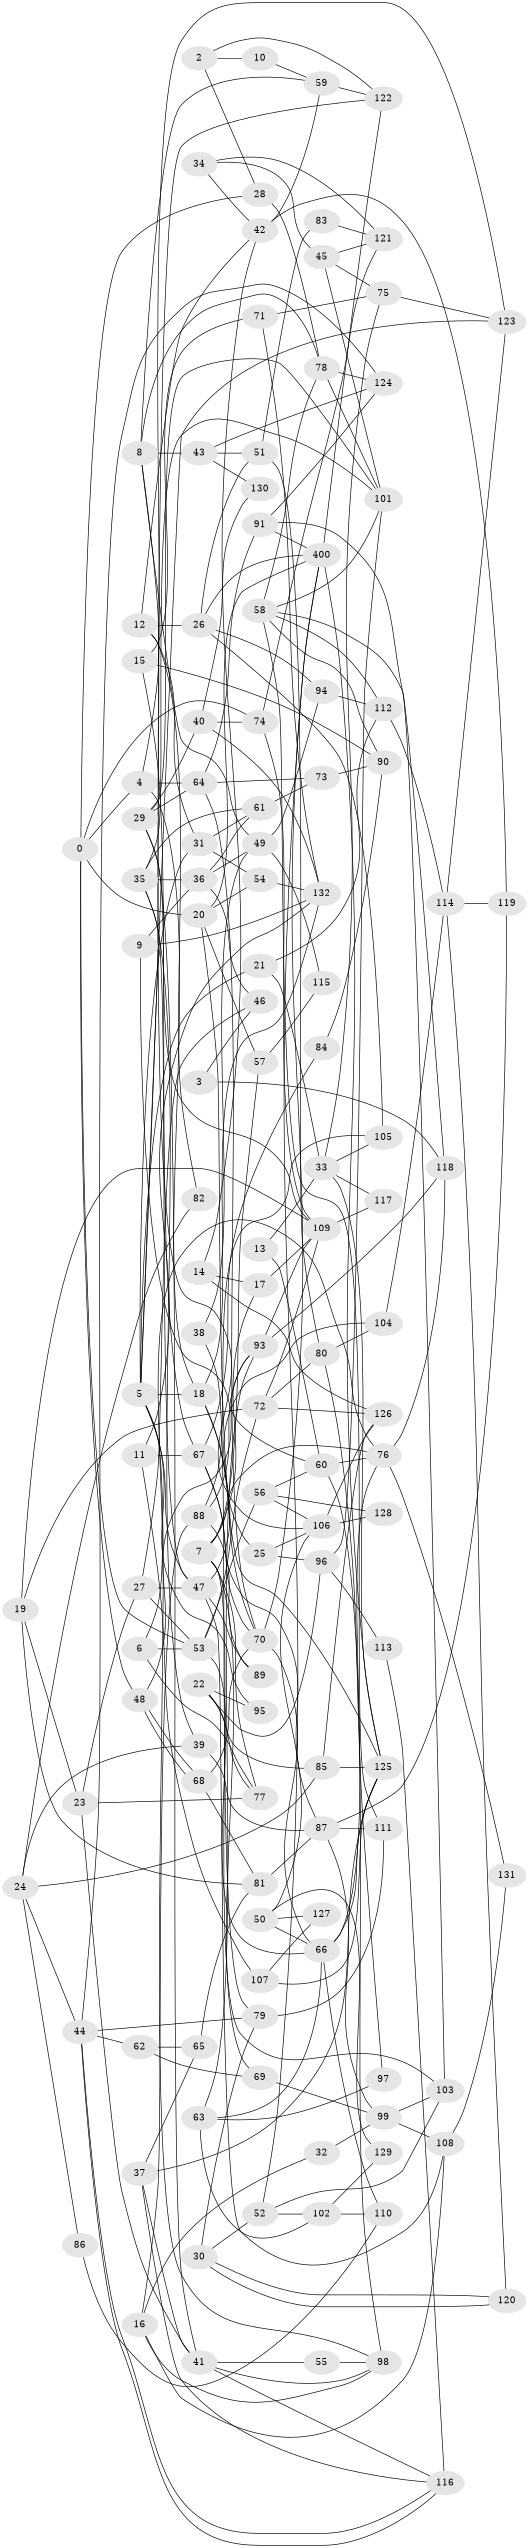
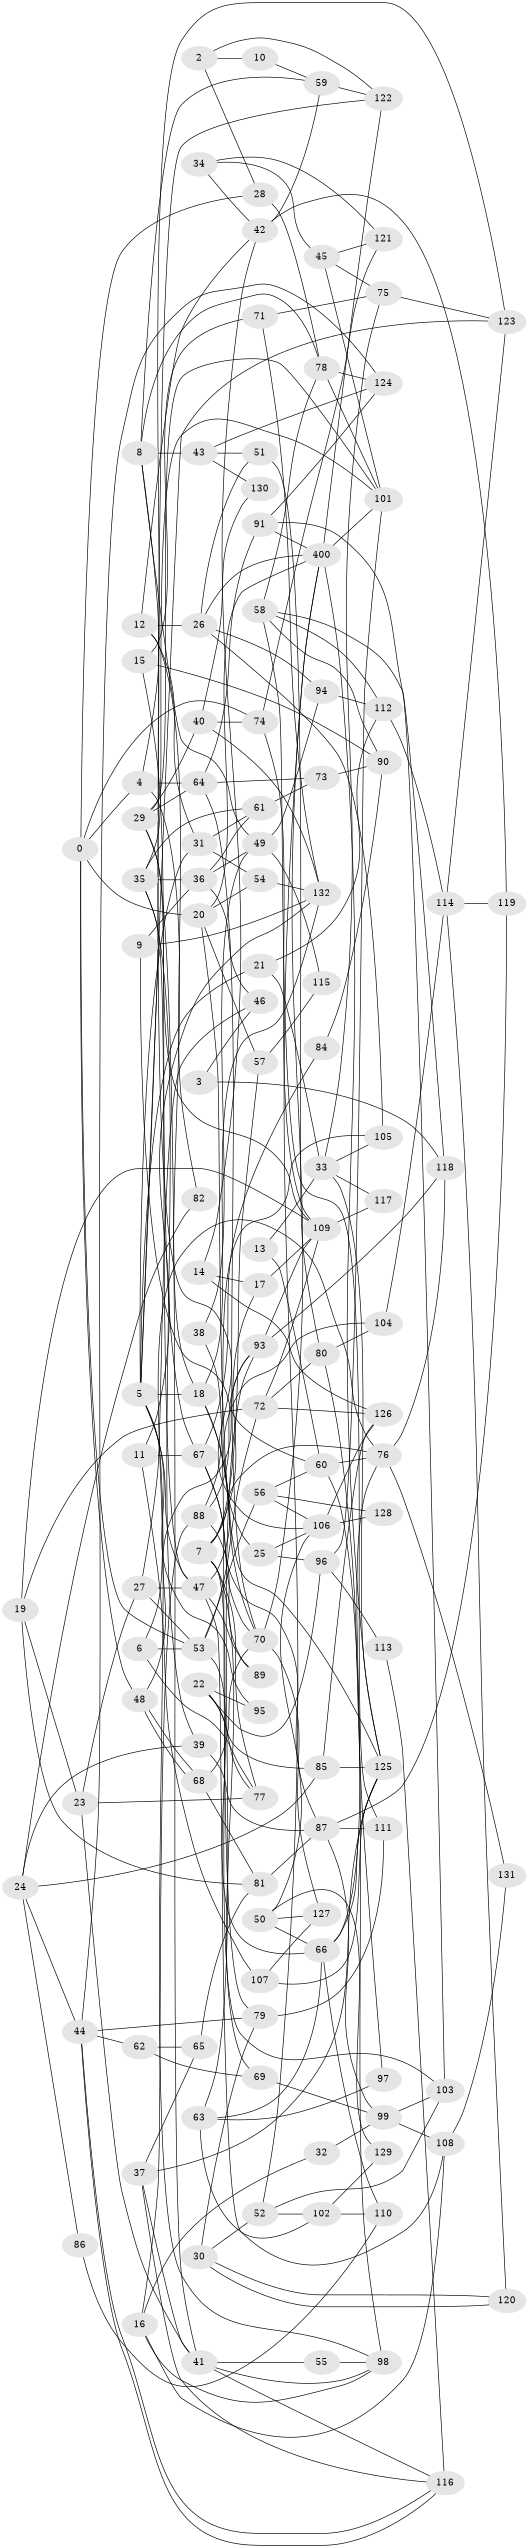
  graph {
    rankdir=LR
    node [color=gray90 style=filled]
    n1 [label=0]
    4
    20
    28
    48
    53
    74
    18
    64
    123
    57
    54
    n13 [label=400]
    125
    78
    68
    93
    72
    66
    56
    109
    121
    2
    10
    122
    59
    3
    46
    118
    132
    25
    70
    73
    91
    5
    21
    31
    47
    95
    98
    33
    112
    61
    108
    89
    104
    6
    76
    77
    131
    7
    17
    69
    103
    115
    99
    8
    43
    49
    106
    51
    130
    124
    94
    101
    126
    128
    9
    36
    60
    11
    67
    107
    87
    84
    127
    12
    26
    42
    82
    105
    119
    13
    75
    117
    14
    15
    71
    90
    16
    32
    88
    96
    19
    23
    81
    27
    41
    80
    114
    22
    85
    113
    116
    55
    24
    39
    44
    86
    79
    62
    110
-   83
    97
    29
    40
    30
    52
    120
    102
    111
    34
    45
    37
    65
    35
    38
    50
    129
    58
    63
    n1 -- 4
    n1 -- 20
    n1 -- 28
    n1 -- 48
    n1 -- 53
    n1 -- 74
    4 -- 18
    4 -- 64
    4 -- 123
    20 -- 57
    20 -- 54
    20 -- n13
    20 -- 125
    28 -- 78
    48 -- 68
    48 -- 68
    48 -- 93
    53 -- 72
    53 -- 66
    53 -- 56
    74 -- 109
    74 -- 121
    18 -- 132
    18 -- 25
    18 -- 70
    64 -- 70
    64 -- 73
    64 -- 91
    57 -- 115
    54 -- 132
    n13 -- 125
    n13 -- 122
-   58 -- 101
+   n13 -- 101
    78 -- 124
    78 -- 101
    68 -- 70
    68 -- 81
    93 -- 109
    93 -- 118
    72 -- 109
    72 -- 126
    72 -- 80
    66 -- 125
    66 -- 76
    66 -- 110
    56 -- 106
    56 -- 128
    56 -- 60
    109 -- 117
    2 -- 28
    2 -- 10
    2 -- 122
    10 -- 59
    59 -- 122
    3 -- 46
    3 -- 118
    25 -- 106
    25 -- 96
    70 -- n13
-   70 -- 66
+   70 -- 127
    73 -- 90
    91 -- n13
    91 -- 103
    91 -- 124
    5 -- 18
    5 -- 123
    5 -- 122
    5 -- 21
    5 -- 31
    5 -- 47
    5 -- 95
    5 -- 98
    21 -- 33
    21 -- 112
    31 -- 54
    31 -- 61
    47 -- 108
    47 -- 89
    47 -- 104
    33 -- 125
    33 -- 105
    33 -- 75
    33 -- 117
    112 -- 114
    61 -- 73
    108 -- 131
    104 -- 114
    6 -- 53
    6 -- 76
    6 -- 77
    76 -- 118
    76 -- 131
    7 -- 57
    7 -- 76
    7 -- 77
    7 -- 17
    7 -- 69
    7 -- 103
    17 -- 109
    69 -- 99
    99 -- 108
    99 -- 103
    8 -- 78
    8 -- 59
    8 -- 43
    8 -- 49
    8 -- 106
    43 -- 51
    43 -- 130
    43 -- 124
    49 -- 115
    49 -- 94
    106 -- 126
    106 -- 128
    51 -- 80
-   51 -- 83
    94 -- 112
    9 -- 132
    9 -- 36
    9 -- 60
    36 -- 46
    36 -- 61
    36 -- 49
    60 -- 98
    60 -- 76
    11 -- 132
    11 -- 67
    11 -- 107
    67 -- 70
    67 -- 87
    67 -- 84
    107 -- 125
    107 -- 127
    87 -- 99
    87 -- 119
    87 -- 111
    84 -- 90
    12 -- 31
    12 -- 26
    12 -- 42
    12 -- 82
    26 -- n13
    26 -- 51
    26 -- 94
    26 -- 105
    42 -- 59
    42 -- 119
    13 -- 33
    13 -- 60
    75 -- 123
    14 -- 17
    14 -- 126
    14 -- 42
    15 -- 67
    15 -- 71
    15 -- 90
    71 -- 132
    71 -- 75
    16 -- 98
    16 -- 108
    16 -- 32
    16 -- 88
    32 -- 99
    88 -- 93
    88 -- 89
    88 -- 105
    96 -- 101
    96 -- 113
    19 -- 72
    19 -- 109
    19 -- 23
    19 -- 81
    23 -- 77
    23 -- 27
    23 -- 41
    81 -- 87
    27 -- 53
    27 -- 46
    27 -- 47
    41 -- 98
    41 -- 116
    41 -- 55
    80 -- 104
    80 -- 97
    114 -- 123
    114 -- 119
    114 -- 120
    22 -- 95
    22 -- 77
    22 -- 96
    22 -- 85
    85 -- 125
    85 -- 126
    113 -- 116
    55 -- 98
    24 -- 82
    24 -- 85
    24 -- 39
    24 -- 44
    24 -- 86
    39 -- 87
    44 -- 124
    44 -- 116
    44 -- 116
    44 -- 79
    44 -- 62
    86 -- 110
    79 -- 111
    62 -- 69
    62 -- 65
-   83 -- 121
    29 -- 64
    29 -- 109
    29 -- 101
    29 -- 41
    29 -- 40
    40 -- 74
    40 -- 132
    40 -- 130
    30 -- 79
    30 -- 52
    30 -- 120
    30 -- 120
    52 -- n13
    52 -- 103
    52 -- 102
    102 -- 110
    102 -- 129
    34 -- 121
    34 -- 42
    34 -- 45
    45 -- 121
    45 -- 101
    45 -- 75
    37 -- 125
    37 -- 41
    37 -- 116
    37 -- 65
    65 -- 81
    35 -- 47
    35 -- 61
    35 -- 101
    35 -- 36
    35 -- 39
    38 -- 49
    38 -- 79
    50 -- 66
    50 -- 106
    50 -- 127
    50 -- 129
    58 -- 78
    58 -- 118
    58 -- 112
    58 -- 90
    58 -- 111
    63 -- 93
    63 -- 66
    63 -- 97
    63 -- 102
  }
